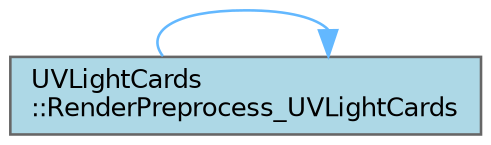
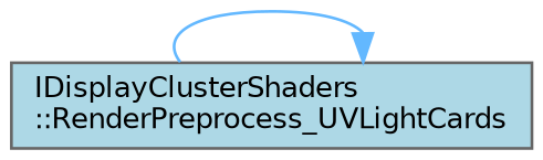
  digraph {
    rankdir=LR
-   n1 [color=gray40 fillcolor=lightblue fontcolor=black fontname=Helvetica fontsize=10 height=0.2 label="UVLightCards\l::RenderPreprocess_UVLightCards" shape=box style=filled width=0.4]
+   n1 [color=gray40 fillcolor=lightblue fontcolor=black fontname=Helvetica fontsize=10 height=0.2 label="IDisplayClusterShaders\l::RenderPreprocess_UVLightCards" shape=box style=filled width=0.4]
    n1 -> n1 [color=steelblue1 fontname=Helvetica fontsize=10 labelfontname=Helvetica labelfontsize=10 style=solid]
  }
